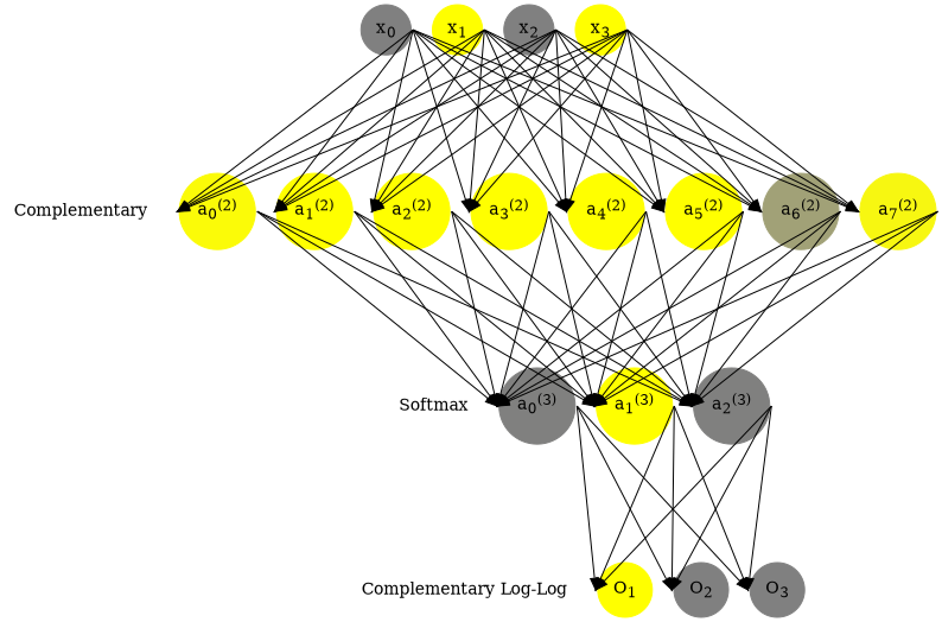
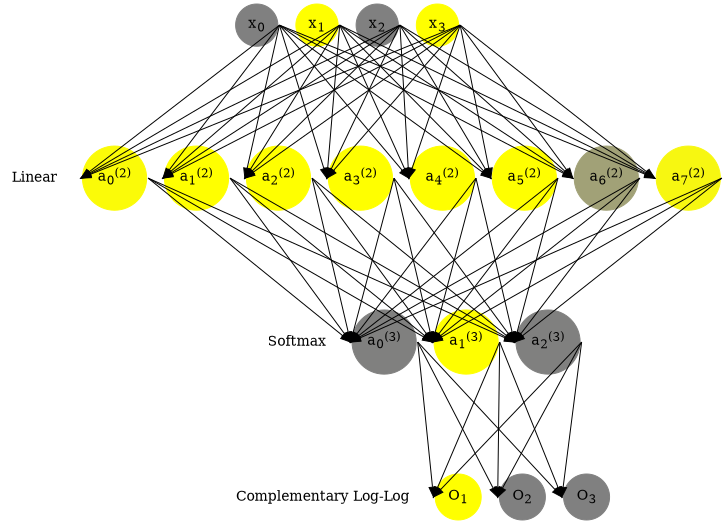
  digraph {
    rankdir=TB
    ranksep=1.4
    splines=false
    node [color="0.1667, 0.0, 0.5" fillcolor="0.1667, 0.0, 0.5" shape=circle style=filled]
    edge [headport=w style=solid tailport=e]
    n1 [label=<x<sub>0</sub>>]
    n2 [color="0.1667, 1.0, 1.0" fillcolor="0.1667, 1.0, 1.0" label=<x<sub>1</sub>>]
    n3 [label=<x<sub>2</sub>>]
    n4 [color="0.1667, 1.0, 1.0" fillcolor="0.1667, 1.0, 1.0" label=<x<sub>3</sub>>]
    n5 [color="0.1667, 0.967307, 0.983653" fillcolor="0.1667, 0.967307, 0.983653" label=<a<sub>0</sub><sup>(2)</sup>>]
    n6 [color="0.1667, 1.917420, 1.458710" fillcolor="0.1667, 1.917420, 1.458710" label=<a<sub>1</sub><sup>(2)</sup>>]
    n7 [color="0.1667, 2.069800, 1.534900" fillcolor="0.1667, 2.069800, 1.534900" label=<a<sub>2</sub><sup>(2)</sup>>]
    n8 [color="0.1667, 1.211700, 1.105850" fillcolor="0.1667, 1.211700, 1.105850" label=<a<sub>3</sub><sup>(2)</sup>>]
    n9 [color="0.1667, 1.876513, 1.438256" fillcolor="0.1667, 1.876513, 1.438256" label=<a<sub>4</sub><sup>(2)</sup>>]
    n10 [color="0.1667, 1.946584, 1.473292" fillcolor="0.1667, 1.946584, 1.473292" label=<a<sub>5</sub><sup>(2)</sup>>]
    n11 [color="0.1667, 0.258312, 0.629156" fillcolor="0.1667, 0.258312, 0.629156" label=<a<sub>6</sub><sup>(2)</sup>>]
    n12 [color="0.1667, 0.931176, 0.965588" fillcolor="0.1667, 0.931176, 0.965588" label=<a<sub>7</sub><sup>(2)</sup>>]
    n13 [color="0.1667, 0.000046, 0.500023" fillcolor="0.1667, 0.000046, 0.500023" label=<a<sub>0</sub><sup>(3)</sup>>]
    n14 [color="0.1667, 0.999842, 0.999921" fillcolor="0.1667, 0.999842, 0.999921" label=<a<sub>1</sub><sup>(3)</sup>>]
    n15 [color="0.1667, 0.000112, 0.500056" fillcolor="0.1667, 0.000112, 0.500056" label=<a<sub>2</sub><sup>(3)</sup>>]
    n16 [color="0.1667, 1.0, 1.0" fillcolor="0.1667, 1.0, 1.0" label=<O<sub>1</sub>>]
    n17 [label=<O<sub>2</sub>>]
    n18 [label=<O<sub>3</sub>>]
-   n19 [label=Complementary shape=plaintext color="" fillcolor="" style=""]
+   n19 [label=Linear shape=plaintext color="" fillcolor="" style=""]
    n20 [label=Softmax shape=plaintext color="" fillcolor="" style=""]
    n21 [label="Complementary Log-Log" shape=plaintext color="" fillcolor="" style=""]
    subgraph sub_1 {
      n1
    }
    subgraph sub_2 {
      n2
    }
    subgraph sub_3 {
      n3
    }
    subgraph sub_4 {
      n4
    }
    subgraph sub_5 {
      n5
    }
    subgraph sub_6 {
      n6
    }
    subgraph sub_7 {
      n7
    }
    subgraph sub_8 {
      n8
    }
    subgraph sub_9 {
      n9
    }
    subgraph sub_10 {
      n10
    }
    subgraph sub_11 {
      n11
    }
    subgraph sub_12 {
      n12
    }
    subgraph sub_13 {
      n13
    }
    subgraph sub_14 {
      n14
    }
    subgraph sub_15 {
      n15
    }
    subgraph sub_16 {
      n16
    }
    subgraph sub_17 {
      n17
    }
    subgraph sub_18 {
      n18
    }
    subgraph sub_19 {
      rank=same
      n1
      n2
      n3
      n4
    }
    subgraph sub_20 {
      rank=same
      n5
      n6
      n7
      n8
      n9
      n10
      n11
      n12
    }
    subgraph sub_21 {
      rank=same
      n13
      n14
      n15
    }
    subgraph sub_22 {
      rank=same
      n16
      n17
      n18
    }
    subgraph sub_23 {
      rank=same
      n5
      n19
    }
    subgraph sub_24 {
      rank=same
      n13
      n20
    }
    subgraph sub_25 {
      rank=same
      n16
      n21
    }
    n1 -> n2 [style=invis]
    n1 -> n5
    n1 -> n6
    n1 -> n7
    n1 -> n8
    n1 -> n9
    n1 -> n10
    n1 -> n11
    n1 -> n12
    n2 -> n3 [style=invis]
    n2 -> n5
    n2 -> n6
    n2 -> n7
    n2 -> n8
    n2 -> n9
    n2 -> n10
    n2 -> n11
    n2 -> n12
    n3 -> n4 [style=invis]
    n3 -> n5
    n3 -> n6
    n3 -> n7
    n3 -> n8
    n3 -> n9
    n3 -> n10
    n3 -> n11
    n3 -> n12
    n4 -> n5
    n4 -> n6
    n4 -> n7
    n4 -> n8
    n4 -> n9
    n4 -> n10
    n4 -> n11
    n4 -> n12
    n5 -> n6 [style=invis]
    n5 -> n13
    n5 -> n14
    n5 -> n15
    n6 -> n7 [style=invis]
    n6 -> n13
    n6 -> n14
    n6 -> n15
    n7 -> n8 [style=invis]
    n7 -> n13
    n7 -> n14
    n7 -> n15
    n8 -> n9 [style=invis]
    n8 -> n13
    n8 -> n14
    n8 -> n15
    n9 -> n10 [style=invis]
    n9 -> n13
    n9 -> n14
    n9 -> n15
    n10 -> n11 [style=invis]
    n10 -> n13
    n10 -> n14
    n10 -> n15
    n11 -> n12 [style=invis]
    n11 -> n13
    n11 -> n14
    n11 -> n15
    n12 -> n13
    n12 -> n14
    n12 -> n15
    n13 -> n14 [style=invis]
    n13 -> n16
    n13 -> n17
    n13 -> n18
    n14 -> n15 [style=invis]
    n14 -> n16
    n14 -> n17
    n14 -> n18
    n15 -> n16
    n15 -> n17
    n15 -> n18
    n16 -> n17 [style=invis]
    n17 -> n18 [style=invis]
    n19 -> n5 [style=invis]
    n20 -> n13 [style=invis]
    n21 -> n16 [style=invis]
  }
